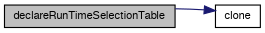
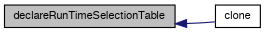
  digraph {
    rankdir=LR
    node [color=black fontname=FreeSans fontsize=10 shape=record]
    n1 [fillcolor=grey75 fontcolor=black height=0.2 label=declareRunTimeSelectionTable style=filled width=0.4]
    n2 [height=0.2 label=clone width=0.4]
-   n2 -> n1 [color=midnightblue dir=back fontname=FreeSans fontsize=10 labelfontname=FreeSans labelfontsize=10 style=solid]
+   n1 -> n2 [color=midnightblue dir=back fontname=FreeSans fontsize=10 labelfontname=FreeSans labelfontsize=10 style=solid]
  }
